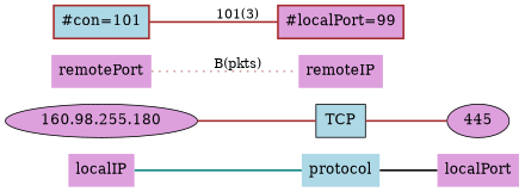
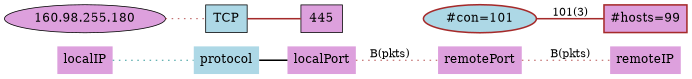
  graph {
    rankdir=LR
    node [color=black fillcolor=plum fontsize=16 shape=plaintext style=filled]
    edge [color=brown style=bold]
    localIP
    n2 [label="160.98.255.180" shape=ellipse]
    protocol [fillcolor=lightblue]
    n4 [fillcolor=lightblue label=TCP shape=box]
    localPort
-   n6 [label=445 shape=ellipse]
+   n6 [label=445 shape=box]
    remotePort [color=brown]
-   n8 [color=brown fillcolor=lightblue label="#con=101" shape=box style="bold,filled"]
+   n8 [color=brown fillcolor=lightblue label="#con=101" shape=ellipse style="bold,filled"]
    remoteIP [color=brown]
-   n10 [color=brown label="#localPort=99" shape=box style="bold,filled"]
+   n10 [color=brown label="#hosts=99" shape=box style="bold,filled"]
    subgraph sub_1 {
      rank=same
      localIP
      n2
    }
    subgraph sub_2 {
      rank=same
      protocol
      n4
    }
    subgraph sub_3 {
      rank=same
      localPort
      n6
    }
    subgraph sub_4 {
      rank=same
      remotePort
      n8
    }
    subgraph sub_5 {
      rank=same
      remoteIP
      n10
    }
-   localIP -- protocol [color=teal]
-   n2 -- n4
+   localIP -- protocol [color=teal style=dotted]
+   n2 -- n4 [style=dotted]
    protocol -- localPort [color=black]
    n4 -- n6
+   localPort -- remotePort [label="B(pkts)" style=dotted]
    remotePort -- remoteIP [label="B(pkts)" style=dotted]
    n8 -- n10 [label="101(3)"]
  }
